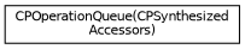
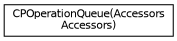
  digraph {
    rankdir=LR
-   n1 [color=black fillcolor=white fontname=Helvetica fontsize=10 height=0.2 label="CPOperationQueue(CPSynthesized\lAccessors)" shape=record style=filled width=0.4]
+   n1 [color=black fillcolor=white fontname=Helvetica fontsize=10 height=0.2 label="CPOperationQueue(Accessors\lAccessors)" shape=record style=filled width=0.4]
  }
